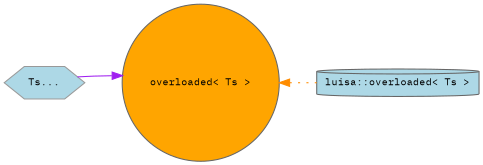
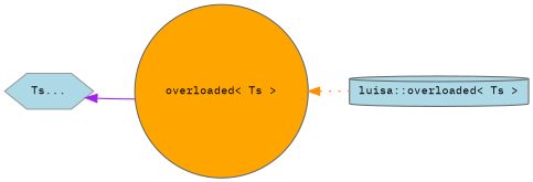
  digraph {
    fontname="IBM Plex Mono"
    rankdir=LR
    node [color=grey40 fillcolor=lightblue fontname="IBM Plex Mono" fontsize=10 style=filled]
    edge [dir=back fontname="IBM Plex Mono" fontsize=10 labelfontname=Helvetica labelfontsize=10]
    n1 [color=grey60 height=0.2 label="Ts..." shape=hexagon width=0.4]
    n2 [fillcolor=orange height=0.2 label="overloaded\< Ts \>" shape=circle width=0.4]
    n3 [height=0.2 label="luisa::overloaded\< Ts \>" shape=cylinder width=0.4]
-   n2 -> n1 [color=purple style=solid]
+   n1 -> n2 [color=purple style=solid]
    n2 -> n3 [color=darkorange style=dotted]
  }
